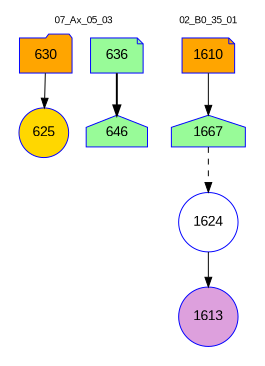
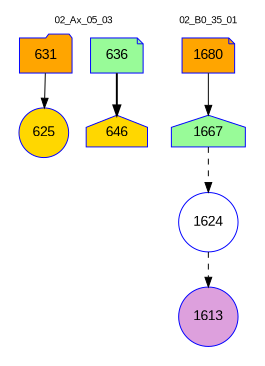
  digraph {
    fontname="Liberation Sans"
    node [color=blue fillcolor=palegreen fontname="Liberation Sans" shape=circle style=filled]
    edge [color=black fontname="Liberation Sans" style=solid]
    n1 [label=636 shape=note]
-   n2 [label=646 shape=house]
-   n3 [fillcolor=orange label=630 shape=folder]
+   n2 [fillcolor=gold label=646 shape=house]
+   n3 [fillcolor=orange label=631 shape=folder]
    n4 [fillcolor=gold label=625]
-   n5 [fillcolor=orange label=1610 shape=note]
+   n5 [fillcolor=orange label=1680 shape=note]
    n6 [label=1667 shape=house]
    n7 [fillcolor=white label=1624]
    n8 [fillcolor=plum label=1613]
    subgraph cluster_1 {
      color=white
      fontsize=10
-     label="07_Ax_05_03"
+     label="02_Ax_05_03"
      n1
      n2
      n3
      n4
    }
    subgraph cluster_2 {
      color=white
      fontsize=10
      label="02_B0_35_01"
      n5
      n6
      n7
      n8
    }
    n1 -> n2 [style=bold]
    n3 -> n4
    n5 -> n6
    n6 -> n7 [style=dashed]
-   n7 -> n8
+   n7 -> n8 [style=dashed]
  }
